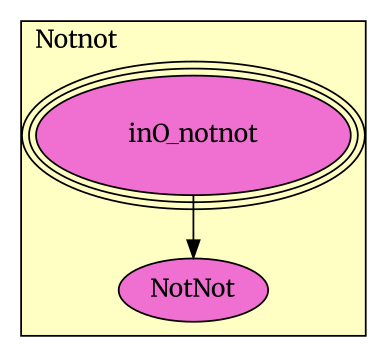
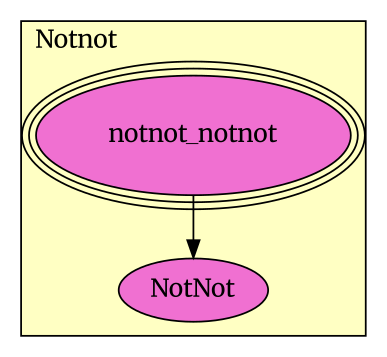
  digraph {
    fontname=Merriweather
    node [fillcolor="#F070D1" style=filled fontname=Merriweather]
-   n1 [label=inO_notnot peripheries=3]
+   n1 [label=notnot_notnot peripheries=3]
    n2 [label=NotNot]
    subgraph cluster_1 {
      fillcolor="#FFFFC3"
      label=Notnot
      labeljust=l
      style=filled
      n1
      n2
    }
    n1 -> n2 [fontname=Merriweather]
  }
